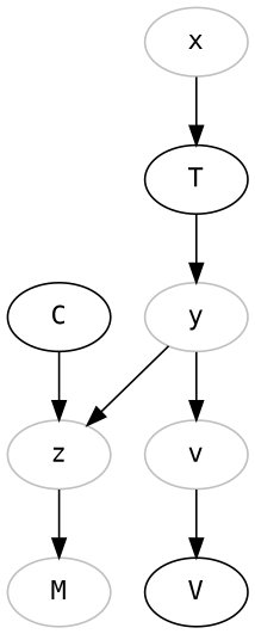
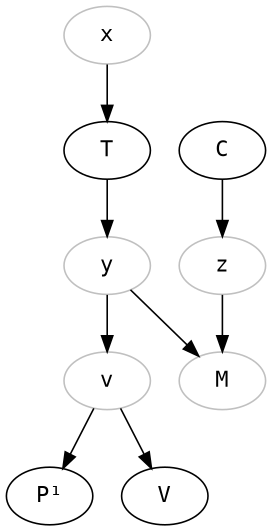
  digraph {
    fontname="DejaVu Sans Mono"
    node [color=grey fontname="DejaVu Sans Mono"]
    edge [fontname="DejaVu Sans Mono"]
    x
    T [color=""]
    y
    z
    v
    M
+   n7 [label="P¹" color=""]
    V [color=""]
    C [color=""]
    x -> T
    T -> y
-   y -> z
+   y -> M
    y -> v
    z -> M
+   v -> n7
    v -> V
    C -> z
  }
